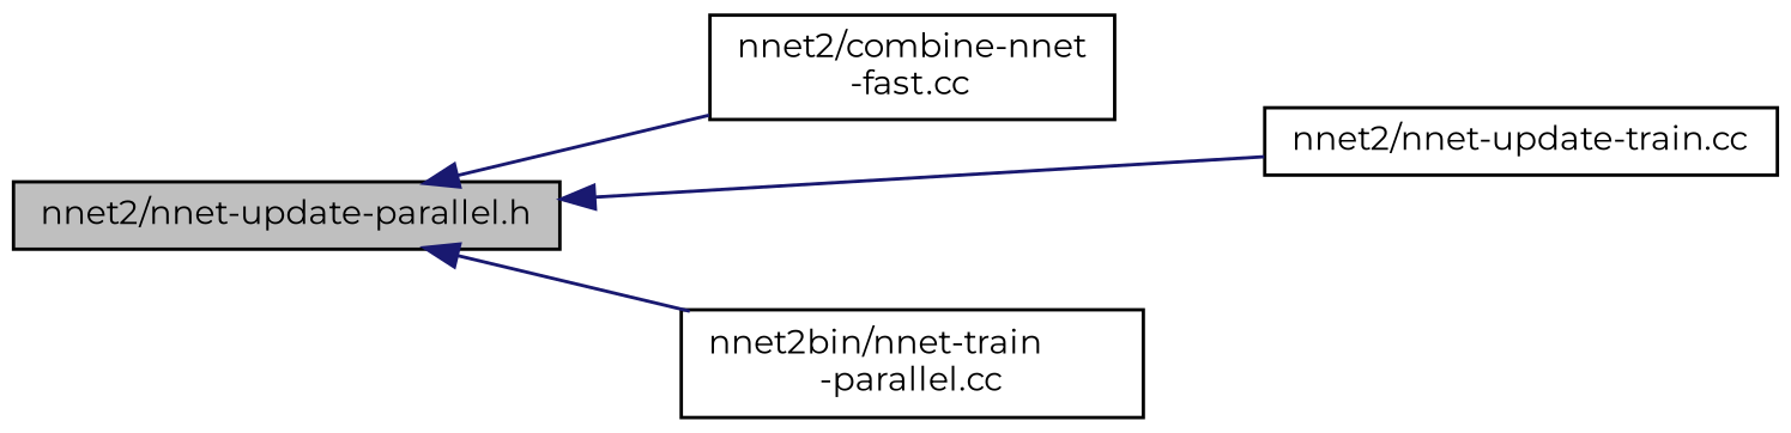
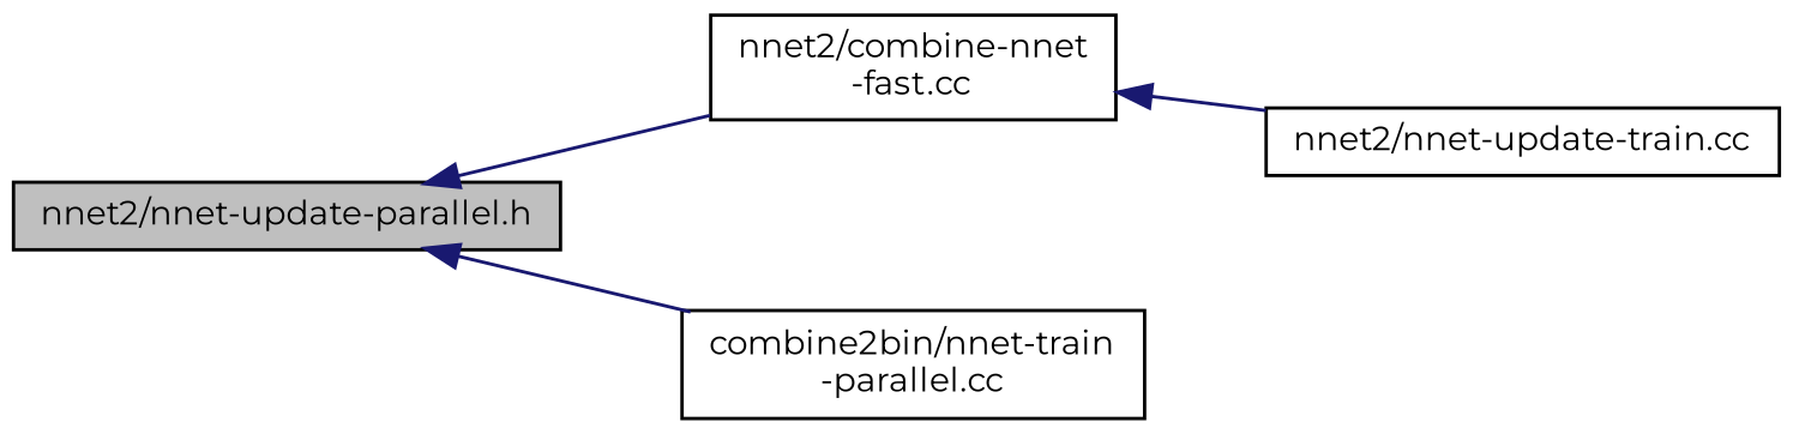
  digraph {
    fontname=Montserrat
    rankdir=LR
    node [color=black fillcolor=white fontname=Montserrat fontsize=10 shape=record style=filled]
    edge [color=midnightblue dir=back fontname=Montserrat fontsize=10 labelfontname=Helvetica labelfontsize=10 style=solid]
    n1 [fillcolor=grey75 fontcolor=black height=0.2 label="nnet2/nnet-update-parallel.h" width=0.4]
    n2 [height=0.2 label="nnet2/combine-nnet\l-fast.cc" width=0.4]
    n3 [height=0.2 label="nnet2/nnet-update-train.cc" width=0.4]
-   n4 [height=0.2 label="nnet2bin/nnet-train\l-parallel.cc" width=0.4]
+   n4 [height=0.2 label="combine2bin/nnet-train\l-parallel.cc" width=0.4]
    n1 -> n2
-   n1 -> n3
+   n2 -> n3
    n1 -> n4
  }
